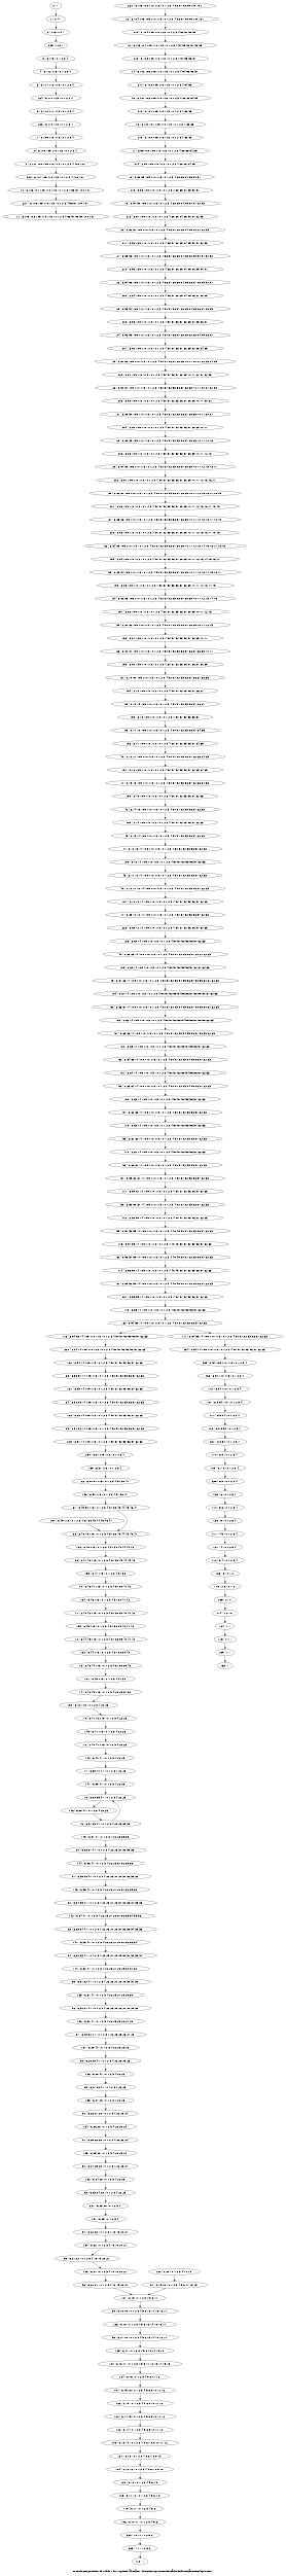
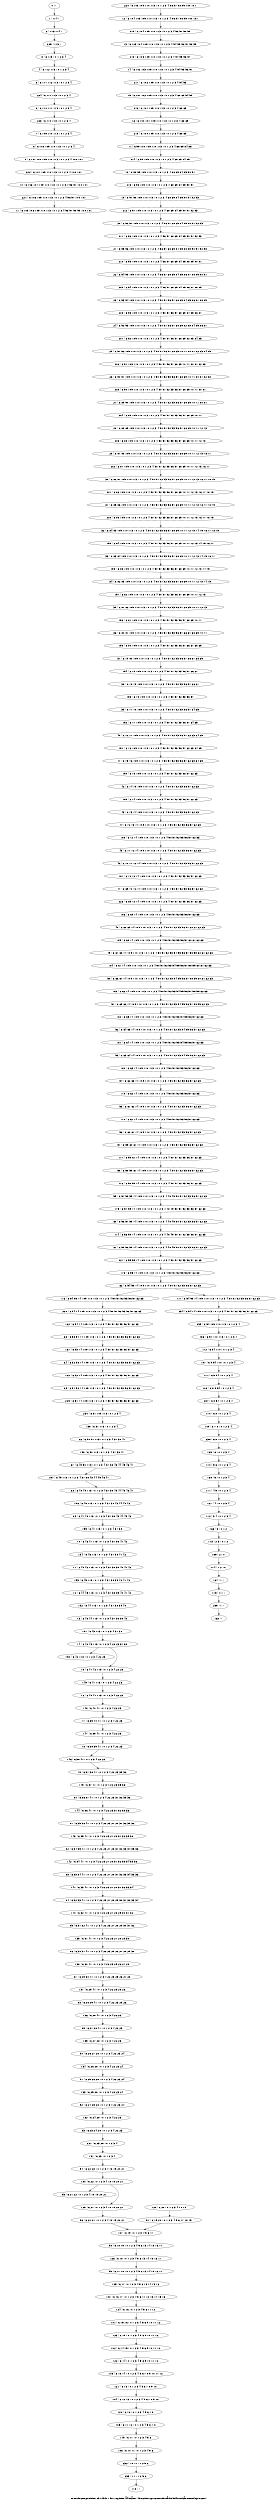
  digraph {
    label="Tree-decomposition of width 7 for register allocator (function _process_thread_shell_unicast_send_process)"
    n1 [label="0 | : "]
    n2 [label="1 | 114 : "]
    n3 [label="2 | 113 114 : "]
    n4 [label="225 | 113 : "]
    n5 [label="3 | 6 113 : 0 1 2 3 4 "]
    n6 [label="4 | 6 112 113 : 0 1 2 3 4 "]
    n7 [label="5 | 6 111 112 113 : 0 1 2 3 4 "]
    n8 [label="224 | 6 111 113 : 0 1 2 3 4 "]
    n9 [label="6 | 6 110 111 113 : 0 1 2 3 4 "]
    n10 [label="223 | 6 110 113 : 0 1 2 3 4 "]
    n11 [label="7 | 6 109 110 113 : 0 1 2 3 4 "]
    n12 [label="8 | 6 108 109 110 113 : 0 1 2 3 4 "]
    n13 [label="9 | 6 107 108 109 110 113 : 0 1 2 3 4 100 101 "]
    n14 [label="222 | 6 107 109 110 113 : 0 1 2 3 4 100 101 "]
    n15 [label="10 | 6 106 107 109 110 113 : 0 1 2 3 4 96 97 100 101 "]
    n16 [label="221 | 6 106 109 110 113 : 0 1 2 3 4 96 97 100 101 "]
    n17 [label="11 | 6 105 106 109 110 113 : 0 1 2 3 4 96 97 98 99 100 101 "]
    n18 [label="220 | 6 105 109 110 113 : 0 1 2 3 4 96 97 98 99 100 101 "]
    n19 [label="12 | 6 104 105 109 110 113 : 0 1 2 3 4 96 97 98 99 100 101 "]
    n20 [label="219 | 6 104 109 110 113 : 0 1 2 3 4 96 97 98 99 "]
    n21 [label="13 | 6 103 104 109 110 113 : 0 1 2 3 4 94 95 96 97 98 99 "]
    n22 [label="218 | 6 103 109 110 113 : 0 1 2 3 4 94 95 96 97 "]
    n23 [label="14 | 6 102 103 109 110 113 : 0 1 2 3 4 94 95 96 97 "]
    n24 [label="217 | 6 102 109 110 113 : 0 1 2 3 4 94 95 "]
    n25 [label="15 | 6 101 102 109 110 113 : 0 1 2 3 4 68 69 94 95 "]
    n26 [label="216 | 6 101 109 110 113 : 0 1 2 3 4 68 69 "]
    n27 [label="16 | 6 100 101 109 110 113 : 0 1 2 3 4 68 69 "]
    n28 [label="215 | 6 100 109 110 113 : 0 1 2 3 4 68 69 "]
    n29 [label="17 | 6 99 100 109 110 113 : 0 1 2 3 4 68 69 84 85 "]
    n30 [label="214 | 6 99 109 110 113 : 0 1 2 3 4 68 69 84 85 "]
    n31 [label="18 | 6 98 99 109 110 113 : 0 1 2 3 4 68 69 84 85 90 91 "]
    n32 [label="213 | 6 98 109 110 113 : 0 1 2 3 4 68 69 84 85 90 91 "]
    n33 [label="19 | 6 97 98 109 110 113 : 0 1 2 3 4 68 69 84 85 90 91 92 93 "]
    n34 [label="212 | 6 97 109 110 113 : 0 1 2 3 4 68 69 84 85 90 91 92 93 "]
    n35 [label="20 | 6 96 97 109 110 113 : 0 1 2 3 4 56 57 68 69 84 85 90 91 92 93 "]
    n36 [label="211 | 6 96 109 110 113 : 0 1 2 3 4 56 57 68 69 84 85 90 91 92 93 "]
    n37 [label="21 | 6 95 96 109 110 113 : 0 1 2 3 4 56 57 68 69 84 85 88 89 90 91 92 93 "]
    n38 [label="210 | 6 95 109 110 113 : 0 1 2 3 4 56 57 68 69 84 85 88 89 90 91 "]
    n39 [label="22 | 6 94 95 109 110 113 : 0 1 2 3 4 56 57 68 69 84 85 86 87 88 89 90 91 "]
    n40 [label="209 | 6 94 109 110 113 : 0 1 2 3 4 56 57 68 69 84 85 86 87 88 89 "]
    n41 [label="23 | 6 93 94 109 110 113 : 0 1 2 3 4 50 51 56 57 68 69 84 85 86 87 88 89 "]
    n42 [label="208 | 6 93 109 110 113 : 0 1 2 3 4 50 51 56 57 68 69 84 85 86 87 "]
    n43 [label="24 | 6 92 93 109 110 113 : 0 1 2 3 4 50 51 56 57 68 69 82 83 84 85 86 87 "]
    n44 [label="207 | 6 92 109 110 113 : 0 1 2 3 4 50 51 56 57 68 69 82 83 84 85 "]
    n45 [label="25 | 6 91 92 109 110 113 : 0 1 2 3 4 50 51 56 57 68 69 70 71 80 81 82 83 84 85 "]
    n46 [label="206 | 6 91 109 110 113 : 0 1 2 3 4 50 51 56 57 68 69 70 71 80 81 82 83 "]
    n47 [label="26 | 6 90 91 109 110 113 : 0 1 2 3 4 50 51 52 53 56 57 68 69 70 71 80 81 82 83 "]
    n48 [label="205 | 6 90 109 110 113 : 0 1 2 3 4 50 51 52 53 56 57 68 69 70 71 80 81 "]
    n49 [label="27 | 6 89 90 109 110 113 : 0 1 2 3 4 50 51 52 53 56 57 68 69 70 71 80 81 "]
    n50 [label="204 | 6 89 109 110 113 : 0 1 2 3 4 50 51 52 53 56 57 68 69 70 71 "]
    n51 [label="28 | 6 88 89 109 110 113 : 0 1 2 3 4 50 51 52 53 56 57 68 69 70 71 72 73 "]
    n52 [label="203 | 6 88 109 110 113 : 0 1 2 3 4 50 51 52 53 56 57 68 69 70 71 72 73 "]
    n53 [label="29 | 6 87 88 109 110 113 : 0 1 2 3 4 50 51 52 53 56 57 68 69 70 71 72 73 76 77 "]
    n54 [label="202 | 6 87 109 110 113 : 0 1 2 3 4 50 51 52 53 56 57 68 69 70 71 72 73 76 77 "]
    n55 [label="30 | 6 86 87 109 110 113 : 0 1 2 3 4 50 51 52 53 56 57 68 69 70 71 72 73 76 77 78 79 "]
    n56 [label="201 | 6 86 109 110 113 : 0 1 2 3 4 50 51 52 53 56 57 68 69 70 71 72 73 76 77 78 79 "]
    n57 [label="31 | 6 85 86 109 110 113 : 0 1 2 3 4 50 51 52 53 56 57 68 69 70 71 72 73 76 77 78 79 "]
    n58 [label="200 | 6 85 109 110 113 : 0 1 2 3 4 50 51 52 53 56 57 68 69 70 71 72 73 76 77 78 79 "]
    n59 [label="32 | 6 84 85 109 110 113 : 0 1 2 3 4 50 51 52 53 56 57 68 69 70 71 72 73 74 75 76 77 78 79 "]
    n60 [label="199 | 6 84 109 110 113 : 0 1 2 3 4 50 51 52 53 56 57 68 69 70 71 72 73 74 75 76 77 "]
    n61 [label="33 | 6 83 84 109 110 113 : 0 1 2 3 4 50 51 52 53 56 57 68 69 70 71 72 73 74 75 76 77 "]
    n62 [label="198 | 6 83 109 110 113 : 0 1 2 3 4 50 51 52 53 56 57 68 69 70 71 72 73 74 75 "]
    n63 [label="34 | 6 82 83 109 110 113 : 0 1 2 3 4 50 51 52 53 56 57 68 69 70 71 72 73 74 75 "]
    n64 [label="197 | 6 82 109 110 113 : 0 1 2 3 4 50 51 52 53 56 57 68 69 70 71 72 73 "]
    n65 [label="35 | 6 81 82 109 110 113 : 0 1 2 3 4 50 51 52 53 56 57 68 69 70 71 72 73 "]
    n66 [label="196 | 6 81 109 110 113 : 0 1 2 3 4 50 51 52 53 56 57 68 69 70 71 "]
    n67 [label="36 | 6 80 81 109 110 113 : 0 1 2 3 4 50 51 52 53 56 57 66 67 68 69 70 71 "]
    n68 [label="195 | 6 80 109 110 113 : 0 1 2 3 4 50 51 52 53 56 57 66 67 68 69 "]
    n69 [label="37 | 6 79 80 109 110 113 : 0 1 2 3 4 50 51 52 53 56 57 66 67 68 69 "]
    n70 [label="194 | 6 79 109 110 113 : 0 1 2 3 4 50 51 52 53 56 57 66 67 "]
    n71 [label="38 | 6 78 79 109 110 113 : 0 1 2 3 4 50 51 52 53 56 57 66 67 "]
    n72 [label="193 | 6 78 109 110 113 : 0 1 2 3 4 50 51 52 53 56 57 "]
    n73 [label="39 | 6 77 78 109 110 113 : 0 1 2 3 4 50 51 52 53 56 57 64 65 "]
    n74 [label="192 | 6 77 109 110 113 : 0 1 2 3 4 50 51 52 53 56 57 64 65 "]
    n75 [label="40 | 6 76 77 109 110 113 : 0 1 2 3 4 50 51 52 53 56 57 62 63 64 65 "]
    n76 [label="191 | 6 76 109 110 113 : 0 1 2 3 4 50 51 52 53 56 57 62 63 64 65 "]
    n77 [label="41 | 6 75 76 109 110 113 : 0 1 2 3 4 50 51 52 53 56 57 62 63 64 65 "]
    n78 [label="190 | 6 75 109 110 113 : 0 1 2 3 4 50 51 52 53 56 57 62 63 "]
    n79 [label="42 | 6 74 75 109 110 113 : 0 1 2 3 4 50 51 52 53 56 57 62 63 "]
    n80 [label="189 | 6 74 109 110 113 : 0 1 2 3 4 50 51 52 53 56 57 62 63 "]
    n81 [label="43 | 6 73 74 109 110 113 : 0 1 2 3 4 50 51 52 53 56 57 62 63 "]
    n82 [label="44 | 6 72 73 74 109 110 113 : 0 1 2 3 4 50 51 52 53 56 57 62 63 "]
    n83 [label="188 | 6 72 74 109 110 113 : 0 1 2 3 4 50 51 52 53 56 57 62 63 "]
    n84 [label="45 | 6 71 72 74 109 110 113 : 0 1 2 3 4 50 51 52 53 56 57 62 63 "]
    n85 [label="46 | 6 70 71 72 74 109 110 113 : 0 1 2 3 4 50 51 52 53 56 57 62 63 "]
    n86 [label="187 | 6 70 72 74 109 110 113 : 0 1 2 3 4 50 51 52 53 56 57 62 63 "]
    n87 [label="47 | 6 69 70 72 74 109 110 113 : 0 1 2 3 4 50 51 52 53 56 57 62 63 "]
    n88 [label="226 | 6 69 72 74 109 110 113 : 0 1 2 3 4 50 51 52 53 56 57 62 63 "]
    n89 [label="186 | 6 69 74 109 110 113 : 0 1 2 3 4 50 51 52 53 56 57 62 63 "]
    n90 [label="48 | 6 68 69 74 109 110 113 : 0 1 2 3 4 50 51 52 53 56 57 60 61 62 63 "]
    n91 [label="185 | 6 68 74 109 110 113 : 0 1 2 3 4 50 51 52 53 56 57 60 61 62 63 "]
    n92 [label="49 | 6 67 68 74 109 110 113 : 0 1 2 3 4 50 51 52 53 54 55 56 57 58 59 60 61 62 63 "]
    n93 [label="184 | 6 67 74 109 110 113 : 0 1 2 3 4 50 51 52 53 54 55 56 57 58 59 60 61 62 63 "]
    n94 [label="50 | 6 66 67 74 109 110 113 : 0 1 2 3 4 50 51 52 53 54 55 56 57 58 59 60 61 62 63 "]
    n95 [label="183 | 6 66 74 109 110 113 : 0 1 2 3 4 50 51 52 53 54 55 56 57 58 59 62 63 "]
    n96 [label="51 | 6 65 66 74 109 110 113 : 0 1 2 3 4 50 51 52 53 54 55 56 57 58 59 62 63 "]
    n97 [label="182 | 6 65 74 109 110 113 : 0 1 2 3 4 50 51 52 53 54 55 56 57 62 63 "]
    n98 [label="52 | 6 64 65 74 109 110 113 : 0 1 2 3 4 50 51 52 53 54 55 56 57 62 63 "]
    n99 [label="181 | 6 64 74 109 110 113 : 0 1 2 3 4 50 51 52 53 54 55 56 57 62 63 "]
    n100 [label="53 | 6 63 64 74 109 110 113 : 0 1 2 3 4 50 51 52 53 54 55 56 57 62 63 "]
    n101 [label="180 | 6 63 74 109 110 113 : 0 1 2 3 4 50 51 52 53 56 57 62 63 "]
    n102 [label="54 | 6 62 63 74 109 110 113 : 0 1 2 3 4 50 51 52 53 56 57 62 63 "]
    n103 [label="179 | 6 62 74 109 110 113 : 0 1 2 3 4 50 51 52 53 56 57 62 63 "]
    n104 [label="55 | 6 61 62 74 109 110 113 : 0 1 2 3 4 50 51 52 53 56 57 62 63 "]
    n105 [label="178 | 6 61 74 109 110 113 : 0 1 2 3 4 50 51 52 53 56 57 62 63 "]
    n106 [label="56 | 6 60 61 74 109 110 113 : 0 1 2 3 4 50 51 52 53 56 57 62 63 "]
    n107 [label="57 | 6 59 60 61 74 109 110 113 : 0 1 2 3 4 50 51 52 53 56 57 62 63 "]
    n108 [label="177 | 6 59 61 74 109 110 113 : 0 1 2 3 4 50 51 52 53 56 57 62 63 "]
    n109 [label="58 | 6 58 59 61 74 109 110 113 : 0 1 2 3 4 50 51 52 53 56 57 62 63 "]
    n110 [label="176 | 6 58 59 74 109 110 113 : 0 1 2 3 4 50 51 52 53 56 57 62 63 "]
    n111 [label="59 | 6 57 58 59 74 109 110 113 : 0 1 2 3 4 48 49 50 51 52 53 56 57 62 63 "]
    n112 [label="175 | 6 57 59 74 109 110 113 : 0 1 2 3 4 48 49 50 51 52 53 56 57 62 63 "]
    n113 [label="60 | 6 56 57 59 74 109 110 113 : 0 1 2 3 4 48 49 50 51 52 53 56 57 62 63 "]
    n114 [label="174 | 6 56 59 74 109 110 113 : 0 1 2 3 4 48 49 50 51 52 53 56 57 62 63 "]
    n115 [label="61 | 6 55 56 59 74 109 110 113 : 0 1 2 3 4 48 49 50 51 52 53 56 57 62 63 "]
    n116 [label="227 | 6 55 59 74 109 110 113 : 0 1 2 3 4 50 51 52 53 56 57 62 63 "]
    n117 [label="173 | 6 55 74 109 110 113 : 0 1 2 3 4 50 51 52 53 56 57 62 63 "]
    n118 [label="62 | 6 54 55 74 109 110 113 : 0 1 2 3 4 50 51 52 53 56 57 62 63 "]
    n119 [label="116 | 6 54 55 74 109 110 113 : 0 1 2 3 4 50 51 52 53 56 57 62 63 "]
    n120 [label="117 | 6 54 55 74 109 110 113 : 0 1 2 3 4 50 51 52 53 56 57 62 63 "]
    n121 [label="228 | 6 54 74 109 110 113 : 0 1 2 3 4 50 51 52 53 56 57 62 63 "]
    n122 [label="234 | 6 54 74 109 110 113 : 0 1 2 3 4 50 51 52 53 56 57 62 63 "]
    n123 [label="63 | 6 53 54 74 109 113 : 0 1 2 3 4 50 51 52 53 56 57 62 63 "]
    n124 [label="161 | 6 53 74 109 113 : 0 1 2 3 4 50 51 52 53 56 57 62 63 "]
    n125 [label="64 | 6 52 53 74 109 113 : 0 1 2 3 4 50 51 52 53 56 57 62 63 "]
    n126 [label="160 | 6 52 74 109 113 : 0 1 2 3 4 50 51 52 53 56 57 62 63 "]
    n127 [label="65 | 6 51 52 74 109 113 : 0 1 2 3 4 50 51 52 53 56 57 62 63 "]
    n128 [label="229 | 6 51 74 109 113 : 0 1 2 3 4 50 51 52 53 56 57 62 63 "]
    n129 [label="230 | 6 51 109 113 : 0 1 2 3 4 "]
    n130 [label="66 | 6 50 51 113 : 0 1 2 3 4 37 38 47 "]
    n131 [label="158 | 6 50 113 : 0 1 2 3 4 37 38 47 "]
    n132 [label="67 | 6 49 50 113 : 0 1 2 3 4 37 38 43 44 45 46 47 "]
    n133 [label="157 | 6 49 113 : 0 1 2 3 4 37 38 43 44 45 46 47 "]
    n134 [label="68 | 6 48 49 113 : 0 1 2 3 4 37 38 43 44 45 46 47 "]
    n135 [label="156 | 6 48 113 : 0 1 2 3 4 37 38 43 44 45 46 "]
    n136 [label="69 | 6 47 48 113 : 0 1 2 3 4 37 38 43 44 45 46 "]
    n137 [label="155 | 6 47 113 : 0 1 2 3 4 37 38 "]
    n138 [label="70 | 6 46 47 113 : 0 1 2 3 4 37 38 41 42 "]
    n139 [label="154 | 6 46 113 : 0 1 2 3 4 37 38 41 42 "]
    n140 [label="71 | 6 45 46 113 : 0 1 2 3 4 37 38 39 40 41 42 "]
    n141 [label="153 | 6 45 113 : 0 1 2 3 4 37 38 39 40 41 42 "]
    n142 [label="72 | 6 44 45 113 : 0 1 2 3 4 37 38 39 40 41 42 "]
    n143 [label="152 | 6 44 113 : 0 1 2 3 4 37 38 39 40 "]
    n144 [label="73 | 6 43 44 113 : 0 1 2 3 4 37 38 39 40 "]
    n145 [label="151 | 6 43 113 : 0 1 2 3 4 37 38 "]
    n146 [label="74 | 6 42 43 113 : 0 1 2 3 4 22 23 37 38 "]
    n147 [label="150 | 6 42 113 : 0 1 2 3 4 22 23 "]
    n148 [label="75 | 6 41 42 113 : 0 1 2 3 4 22 23 "]
    n149 [label="149 | 6 41 113 : 0 1 2 3 4 22 23 "]
    n150 [label="76 | 6 40 41 113 : 0 1 2 3 4 22 23 "]
    n151 [label="148 | 6 40 41 : 0 1 2 3 4 22 23 "]
    n152 [label="77 | 6 39 40 41 : 0 1 2 3 4 22 23 "]
    n153 [label="147 | 6 39 41 : 0 1 2 3 4 22 23 "]
    n154 [label="78 | 6 38 39 41 : 0 1 2 3 4 22 23 "]
    n155 [label="146 | 6 38 41 : 0 1 2 3 4 22 23 "]
    n156 [label="79 | 6 37 38 41 : 0 1 2 3 4 22 23 35 36 "]
    n157 [label="145 | 6 37 41 : 0 1 2 3 4 22 23 35 36 "]
    n158 [label="80 | 6 36 37 41 : 0 1 2 3 4 22 23 31 32 35 36 "]
    n159 [label="144 | 6 36 41 : 0 1 2 3 4 22 23 31 32 35 36 "]
    n160 [label="81 | 6 35 36 41 : 0 1 2 3 4 22 23 27 28 31 32 35 36 "]
    n161 [label="143 | 6 35 41 : 0 1 2 3 4 22 23 27 28 31 32 35 36 "]
    n162 [label="82 | 6 34 35 41 : 0 1 2 3 4 22 23 27 28 31 32 33 34 35 36 "]
    n163 [label="142 | 6 34 41 : 0 1 2 3 4 22 23 27 28 31 32 33 34 35 36 "]
    n164 [label="83 | 6 33 34 41 : 0 1 2 3 4 22 23 27 28 31 32 33 34 35 36 "]
    n165 [label="141 | 6 33 41 : 0 1 2 3 4 22 23 27 28 31 32 33 34 "]
    n166 [label="84 | 6 32 33 41 : 0 1 2 3 4 22 23 27 28 29 30 31 32 33 34 "]
    n167 [label="140 | 6 32 41 : 0 1 2 3 4 22 23 27 28 29 30 31 32 "]
    n168 [label="85 | 6 31 32 41 : 0 1 2 3 4 22 23 27 28 29 30 31 32 "]
    n169 [label="139 | 6 31 41 : 0 1 2 3 4 22 23 27 28 29 30 "]
    n170 [label="86 | 6 30 31 41 : 0 1 2 3 4 22 23 25 26 27 28 29 30 "]
    n171 [label="138 | 6 30 41 : 0 1 2 3 4 22 23 25 26 27 28 "]
    n172 [label="87 | 6 29 30 41 : 0 1 2 3 4 22 23 25 26 27 28 "]
    n173 [label="137 | 6 29 41 : 0 1 2 3 4 22 23 25 26 "]
    n174 [label="88 | 6 28 29 41 : 0 1 2 3 4 22 23 25 26 "]
    n175 [label="136 | 6 28 41 : 0 1 2 3 4 22 23 "]
    n176 [label="89 | 6 27 28 41 : 0 1 2 3 4 22 23 "]
    n177 [label="135 | 6 27 28 : 0 1 2 3 4 22 23 "]
    n178 [label="90 | 6 26 27 28 : 0 1 2 3 4 22 23 24 "]
    n179 [label="134 | 6 26 28 : 0 1 2 3 4 22 23 24 "]
    n180 [label="91 | 6 25 26 28 : 0 1 2 3 4 22 23 24 "]
    n181 [label="133 | 6 25 28 : 0 1 2 3 4 22 23 24 "]
    n182 [label="92 | 6 24 25 28 : 0 1 2 3 4 22 23 24 "]
    n183 [label="132 | 6 24 28 : 0 1 2 3 4 22 23 "]
    n184 [label="93 | 6 23 24 28 : 0 1 2 3 4 22 23 "]
    n185 [label="231 | 6 23 28 : 0 1 2 3 4 "]
    n186 [label="131 | 6 23 : 0 1 2 3 4 "]
    n187 [label="94 | 6 22 23 : 0 1 2 3 4 18 19 20 21 "]
    n188 [label="130 | 6 22 : 0 1 2 3 4 18 19 20 21 "]
    n189 [label="95 | 6 21 22 : 0 1 2 3 4 18 19 20 21 "]
    n190 [label="129 | 6 21 : 0 1 2 3 4 18 19 20 21 "]
    n191 [label="96 | 6 20 21 : 0 1 2 3 4 18 19 20 21 "]
    n192 [label="127 | 6 19 : 0 1 2 3 4 5 6 17 "]
    n193 [label="128 | 6 20 : 0 1 2 3 4 18 19 "]
    n194 [label="97 | 6 19 20 : 0 1 2 3 4 5 6 17 18 19 "]
    n195 [label="98 | 6 18 19 : 0 1 2 3 4 5 6 13 14 15 16 17 "]
    n196 [label="126 | 6 18 : 0 1 2 3 4 5 6 13 14 15 16 17 "]
    n197 [label="99 | 6 17 18 : 0 1 2 3 4 5 6 13 14 15 16 17 "]
    n198 [label="125 | 6 17 : 0 1 2 3 4 5 6 13 14 15 16 "]
    n199 [label="100 | 6 16 17 : 0 1 2 3 4 5 6 11 12 13 14 15 16 "]
    n200 [label="124 | 6 16 : 0 1 2 3 4 5 6 11 12 "]
    n201 [label="101 | 6 15 16 : 0 1 2 3 4 5 6 9 10 11 12 "]
    n202 [label="123 | 6 15 : 0 1 2 3 4 5 6 9 10 11 12 "]
    n203 [label="102 | 6 14 15 : 0 1 2 3 4 5 6 9 10 11 12 "]
    n204 [label="122 | 6 14 : 0 1 2 3 4 5 6 9 10 11 12 "]
    n205 [label="103 | 6 13 14 : 0 1 2 3 4 5 6 7 8 9 10 11 12 "]
    n206 [label="121 | 6 13 : 0 1 2 3 4 5 6 7 8 9 10 "]
    n207 [label="104 | 6 12 13 : 0 1 2 3 4 5 6 7 8 9 10 "]
    n208 [label="120 | 6 12 : 0 1 2 3 4 5 6 7 8 "]
    n209 [label="105 | 6 11 12 : 0 1 2 3 4 5 6 7 8 "]
    n210 [label="119 | 6 11 : 0 1 2 3 4 5 6 "]
    n211 [label="106 | 6 10 11 : 0 1 2 3 4 5 6 "]
    n212 [label="232 | 10 11 : 1 2 5 6 "]
    n213 [label="233 | 11 : 1 2 5 6 "]
    n214 [label="107 | 6 9 54 110 : 0 1 2 3 4 "]
    n215 [label="171 | 6 9 54 : 0 1 2 3 4 "]
    n216 [label="108 | 6 8 9 54 : 0 1 2 3 4 "]
    n217 [label="237 | 6 8 54 : 0 1 2 3 4 "]
    n218 [label="170 | 6 8 : 0 1 2 3 4 "]
    n219 [label="109 | 6 7 8 : 0 1 2 3 4 "]
    n220 [label="238 | 6 8 : 0 1 2 3 4 "]
    n221 [label="169 | 6 : 0 1 2 3 4 "]
    n222 [label="110 | 5 6 : 0 1 2 3 4 "]
    n223 [label="168 | 5 : 0 1 2 3 4 "]
    n224 [label="111 | 4 5 : 0 1 2 3 4 "]
    n225 [label="167 | 4 : 0 1 2 3 4 "]
    n226 [label="112 | 3 4 : 0 1 2 3 4 "]
    n227 [label="166 | 3 : 0 1 2 "]
    n228 [label="113 | 2 3 : 0 1 2 "]
    n229 [label="165 | 2 : 0 "]
    n230 [label="114 | 1 2 : 0 "]
    n231 [label="164 | 1 : "]
    n232 [label="115 | 0 1 : "]
    n233 [label="239 | 1 : "]
    n234 [label="163 | : "]
    n235 [label="162 | 6 54 74 109 113 : 0 1 2 3 4 50 51 52 53 56 57 62 63 "]
    n236 [label="235 | 6 54 109 110 113 : 0 1 2 3 4 "]
    n237 [label="118 | : "]
    n238 [label="159 | 6 51 113 : 0 1 2 3 4 "]
    n239 [label="172 | 6 54 110 : 0 1 2 3 4 "]
    n240 [label="236 | 6 54 110 113 : 0 1 2 3 4 "]
    n1 -> n2
    n2 -> n3
    n3 -> n4
+   n4 -> n5
    n5 -> n6
    n6 -> n7
    n7 -> n8
+   n8 -> n9
    n9 -> n10
    n10 -> n11
    n11 -> n12
    n12 -> n13
    n13 -> n14
    n14 -> n15
    n15 -> n16
    n16 -> n17
    n18 -> n19
    n19 -> n20
    n20 -> n21
    n21 -> n22
    n22 -> n23
    n23 -> n24
    n24 -> n25
    n25 -> n26
    n26 -> n27
    n27 -> n28
    n28 -> n29
    n29 -> n30
    n30 -> n31
    n31 -> n32
    n32 -> n33
    n33 -> n34
    n34 -> n35
    n35 -> n36
    n36 -> n37
    n37 -> n38
    n38 -> n39
    n39 -> n40
    n40 -> n41
    n41 -> n42
    n42 -> n43
    n43 -> n44
    n44 -> n45
    n45 -> n46
    n46 -> n47
    n47 -> n48
    n48 -> n49
    n49 -> n50
    n50 -> n51
    n51 -> n52
    n52 -> n53
    n53 -> n54
    n54 -> n55
    n55 -> n56
    n56 -> n57
    n57 -> n58
    n58 -> n59
    n59 -> n60
    n60 -> n61
    n61 -> n62
    n62 -> n63
    n63 -> n64
    n64 -> n65
    n65 -> n66
    n66 -> n67
    n67 -> n68
    n68 -> n69
    n69 -> n70
    n70 -> n71
    n71 -> n72
    n72 -> n73
    n73 -> n74
    n74 -> n75
    n75 -> n76
    n76 -> n77
    n77 -> n78
    n78 -> n79
    n79 -> n80
    n80 -> n81
    n81 -> n82
    n82 -> n83
    n83 -> n84
    n84 -> n85
    n85 -> n86
    n86 -> n87
    n87 -> n88
    n88 -> n89
    n89 -> n90
    n90 -> n91
    n91 -> n92
    n92 -> n93
    n93 -> n94
    n94 -> n95
    n95 -> n96
    n96 -> n97
    n97 -> n98
    n98 -> n99
    n99 -> n100
    n100 -> n101
    n101 -> n102
    n102 -> n103
    n103 -> n104
    n104 -> n105
    n105 -> n106
    n106 -> n107
    n107 -> n108
    n108 -> n109
    n109 -> n110
    n110 -> n111
    n111 -> n112
    n112 -> n113
    n113 -> n114
    n114 -> n115
    n115 -> n116
    n116 -> n117
    n117 -> n118
    n118 -> n119
    n118 -> n120
    n119 -> n121
    n120 -> n122
    n121 -> n235
    n122 -> n236
    n123 -> n124
    n124 -> n125
    n125 -> n126
    n126 -> n127
    n127 -> n128
    n128 -> n129
    n129 -> n238
    n130 -> n131
    n131 -> n132
-   n132 -> n134
+   n132 -> n133
    n133 -> n134
    n134 -> n135
    n135 -> n136
    n136 -> n137
    n137 -> n138
    n138 -> n139
    n139 -> n140
    n140 -> n141
    n141 -> n142
    n142 -> n143
    n143 -> n144
    n144 -> n145
    n145 -> n146
    n146 -> n147
-   n147 -> n148
+   n146 -> n148
    n148 -> n149
    n149 -> n150
    n150 -> n151
    n151 -> n152
    n152 -> n153
    n153 -> n154
    n154 -> n155
    n155 -> n156
-   n156 -> n154
+   n156 -> n157
    n157 -> n158
    n158 -> n159
    n159 -> n160
    n160 -> n161
    n161 -> n162
    n162 -> n163
    n163 -> n164
    n164 -> n165
    n165 -> n166
    n166 -> n167
    n167 -> n168
    n168 -> n169
    n169 -> n170
    n170 -> n171
    n171 -> n172
    n172 -> n173
    n173 -> n174
    n174 -> n175
    n175 -> n176
    n176 -> n177
    n177 -> n178
    n178 -> n179
    n179 -> n180
    n180 -> n181
    n181 -> n182
    n182 -> n183
    n183 -> n184
    n184 -> n185
    n185 -> n186
    n186 -> n187
    n187 -> n188
    n188 -> n189
-   n189 -> n190
+   n188 -> n190
    n190 -> n191
    n191 -> n192
    n192 -> n195
    n193 -> n194
    n194 -> n192
    n195 -> n196
    n196 -> n197
    n197 -> n198
    n198 -> n199
    n199 -> n200
    n200 -> n201
    n201 -> n202
    n202 -> n203
    n203 -> n204
    n204 -> n205
    n205 -> n206
    n206 -> n207
    n207 -> n208
    n208 -> n209
    n209 -> n210
    n210 -> n211
    n211 -> n212
    n212 -> n213
    n213 -> n237
    n214 -> n215
    n215 -> n216
    n216 -> n217
    n217 -> n218
    n218 -> n219
    n219 -> n220
    n220 -> n221
    n221 -> n222
    n222 -> n223
    n223 -> n224
    n224 -> n225
    n225 -> n226
    n226 -> n227
    n227 -> n228
    n228 -> n229
    n229 -> n230
    n230 -> n231
    n231 -> n232
    n232 -> n233
    n233 -> n234
    n235 -> n123
    n236 -> n240
    n238 -> n130
    n239 -> n214
    n240 -> n239
  }
